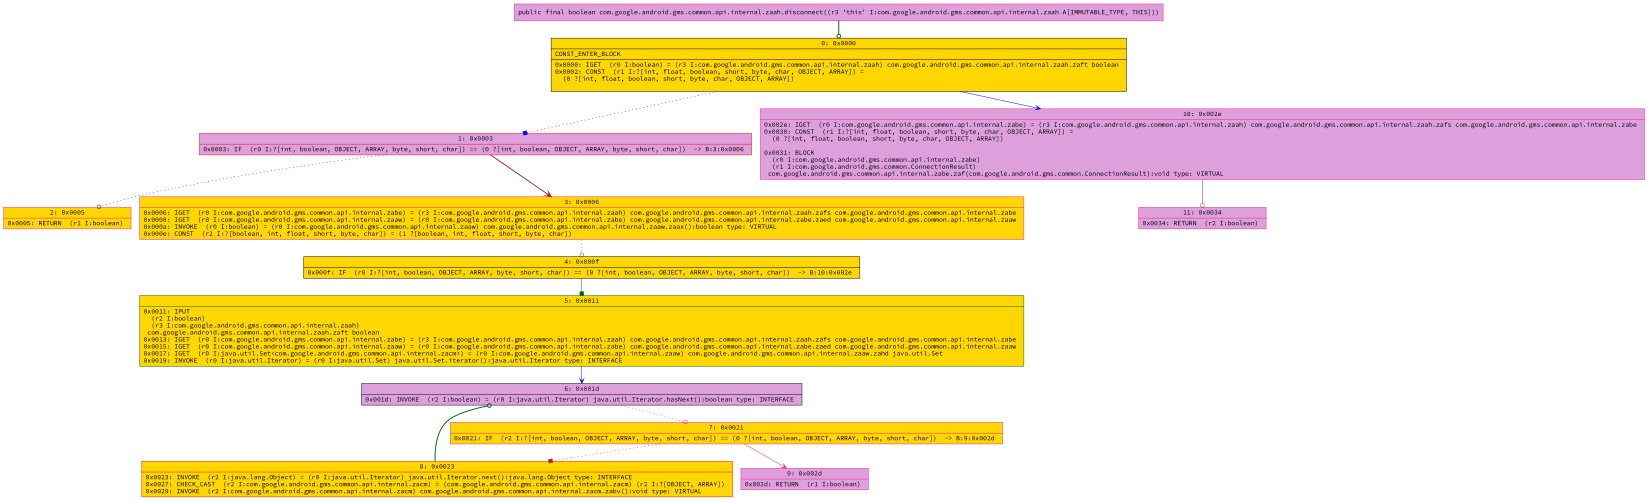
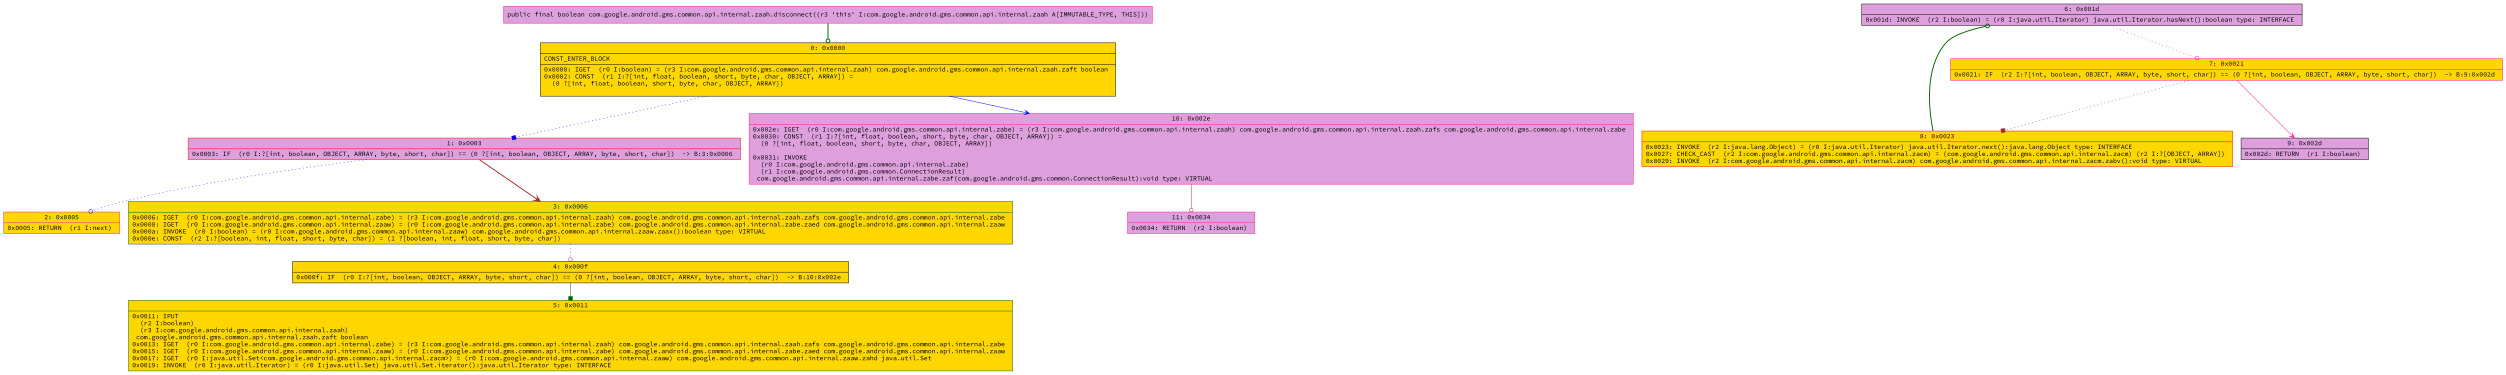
  digraph {
    fontname="Source Code Pro"
    node [color=deeppink fillcolor=gold fontname="Source Code Pro" shape=record style=filled]
    edge [arrowhead=odot color=blue fontname="Source Code Pro" style=dotted]
    n1 [color=black label="{0\:\ 0x0000|CONST_ENTER_BLOCK\l|0x0000: IGET  (r0 I:boolean) = (r3 I:com.google.android.gms.common.api.internal.zaah) com.google.android.gms.common.api.internal.zaah.zaft boolean \l0x0002: CONST  (r1 I:?[int, float, boolean, short, byte, char, OBJECT, ARRAY]) = \l  (0 ?[int, float, boolean, short, byte, char, OBJECT, ARRAY])\l \l}"]
    n2 [color=red fillcolor=plum label="{1\:\ 0x0003|0x0003: IF  (r0 I:?[int, boolean, OBJECT, ARRAY, byte, short, char]) == (0 ?[int, boolean, OBJECT, ARRAY, byte, short, char])  \-\> B:3:0x0006 \l}"]
-   n3 [fillcolor=plum label="{10\:\ 0x002e|0x002e: IGET  (r0 I:com.google.android.gms.common.api.internal.zabe) = (r3 I:com.google.android.gms.common.api.internal.zaah) com.google.android.gms.common.api.internal.zaah.zafs com.google.android.gms.common.api.internal.zabe \l0x0030: CONST  (r1 I:?[int, float, boolean, short, byte, char, OBJECT, ARRAY]) = \l  (0 ?[int, float, boolean, short, byte, char, OBJECT, ARRAY])\l \l0x0031: BLOCK  \l  (r0 I:com.google.android.gms.common.api.internal.zabe)\l  (r1 I:com.google.android.gms.common.ConnectionResult)\l com.google.android.gms.common.api.internal.zabe.zaf(com.google.android.gms.common.ConnectionResult):void type: VIRTUAL \l}"]
-   n4 [label="{2\:\ 0x0005|0x0005: RETURN  (r1 I:boolean) \l}"]
-   n5 [label="{3\:\ 0x0006|0x0006: IGET  (r0 I:com.google.android.gms.common.api.internal.zabe) = (r3 I:com.google.android.gms.common.api.internal.zaah) com.google.android.gms.common.api.internal.zaah.zafs com.google.android.gms.common.api.internal.zabe \l0x0008: IGET  (r0 I:com.google.android.gms.common.api.internal.zaaw) = (r0 I:com.google.android.gms.common.api.internal.zabe) com.google.android.gms.common.api.internal.zabe.zaed com.google.android.gms.common.api.internal.zaaw \l0x000a: INVOKE  (r0 I:boolean) = (r0 I:com.google.android.gms.common.api.internal.zaaw) com.google.android.gms.common.api.internal.zaaw.zaax():boolean type: VIRTUAL \l0x000e: CONST  (r2 I:?[boolean, int, float, short, byte, char]) = (1 ?[boolean, int, float, short, byte, char]) \l}"]
+   n3 [fillcolor=plum label="{10\:\ 0x002e|0x002e: IGET  (r0 I:com.google.android.gms.common.api.internal.zabe) = (r3 I:com.google.android.gms.common.api.internal.zaah) com.google.android.gms.common.api.internal.zaah.zafs com.google.android.gms.common.api.internal.zabe \l0x0030: CONST  (r1 I:?[int, float, boolean, short, byte, char, OBJECT, ARRAY]) = \l  (0 ?[int, float, boolean, short, byte, char, OBJECT, ARRAY])\l \l0x0031: INVOKE  \l  (r0 I:com.google.android.gms.common.api.internal.zabe)\l  (r1 I:com.google.android.gms.common.ConnectionResult)\l com.google.android.gms.common.api.internal.zabe.zaf(com.google.android.gms.common.ConnectionResult):void type: VIRTUAL \l}"]
+   n4 [label="{2\:\ 0x0005|0x0005: RETURN  (r1 I:next) \l}"]
+   n5 [color=darkgreen label="{3\:\ 0x0006|0x0006: IGET  (r0 I:com.google.android.gms.common.api.internal.zabe) = (r3 I:com.google.android.gms.common.api.internal.zaah) com.google.android.gms.common.api.internal.zaah.zafs com.google.android.gms.common.api.internal.zabe \l0x0008: IGET  (r0 I:com.google.android.gms.common.api.internal.zaaw) = (r0 I:com.google.android.gms.common.api.internal.zabe) com.google.android.gms.common.api.internal.zabe.zaed com.google.android.gms.common.api.internal.zaaw \l0x000a: INVOKE  (r0 I:boolean) = (r0 I:com.google.android.gms.common.api.internal.zaaw) com.google.android.gms.common.api.internal.zaaw.zaax():boolean type: VIRTUAL \l0x000e: CONST  (r2 I:?[boolean, int, float, short, byte, char]) = (1 ?[boolean, int, float, short, byte, char]) \l}"]
    n6 [color=black label="{4\:\ 0x000f|0x000f: IF  (r0 I:?[int, boolean, OBJECT, ARRAY, byte, short, char]) == (0 ?[int, boolean, OBJECT, ARRAY, byte, short, char])  \-\> B:10:0x002e \l}"]
    n7 [color=darkgreen label="{5\:\ 0x0011|0x0011: IPUT  \l  (r2 I:boolean)\l  (r3 I:com.google.android.gms.common.api.internal.zaah)\l com.google.android.gms.common.api.internal.zaah.zaft boolean \l0x0013: IGET  (r0 I:com.google.android.gms.common.api.internal.zabe) = (r3 I:com.google.android.gms.common.api.internal.zaah) com.google.android.gms.common.api.internal.zaah.zafs com.google.android.gms.common.api.internal.zabe \l0x0015: IGET  (r0 I:com.google.android.gms.common.api.internal.zaaw) = (r0 I:com.google.android.gms.common.api.internal.zabe) com.google.android.gms.common.api.internal.zabe.zaed com.google.android.gms.common.api.internal.zaaw \l0x0017: IGET  (r0 I:java.util.Set\<com.google.android.gms.common.api.internal.zacm\>) = (r0 I:com.google.android.gms.common.api.internal.zaaw) com.google.android.gms.common.api.internal.zaaw.zahd java.util.Set \l0x0019: INVOKE  (r0 I:java.util.Iterator) = (r0 I:java.util.Set) java.util.Set.iterator():java.util.Iterator type: INTERFACE \l}"]
    n8 [color=black fillcolor=plum label="{6\:\ 0x001d|0x001d: INVOKE  (r2 I:boolean) = (r0 I:java.util.Iterator) java.util.Iterator.hasNext():boolean type: INTERFACE \l}"]
    n9 [fillcolor=plum label="{11\:\ 0x0034|0x0034: RETURN  (r2 I:boolean) \l}"]
    n10 [label="{7\:\ 0x0021|0x0021: IF  (r2 I:?[int, boolean, OBJECT, ARRAY, byte, short, char]) == (0 ?[int, boolean, OBJECT, ARRAY, byte, short, char])  \-\> B:9:0x002d \l}"]
    n11 [color=red label="{8\:\ 0x0023|0x0023: INVOKE  (r2 I:java.lang.Object) = (r0 I:java.util.Iterator) java.util.Iterator.next():java.lang.Object type: INTERFACE \l0x0027: CHECK_CAST  (r2 I:com.google.android.gms.common.api.internal.zacm) = (com.google.android.gms.common.api.internal.zacm) (r2 I:?[OBJECT, ARRAY]) \l0x0029: INVOKE  (r2 I:com.google.android.gms.common.api.internal.zacm) com.google.android.gms.common.api.internal.zacm.zabv():void type: VIRTUAL \l}"]
-   n12 [fillcolor=plum label="{9\:\ 0x002d|0x002d: RETURN  (r1 I:boolean) \l}"]
+   n12 [color=black fillcolor=plum label="{9\:\ 0x002d|0x002d: RETURN  (r1 I:boolean) \l}"]
    n13 [fillcolor=plum label="{public final boolean com.google.android.gms.common.api.internal.zaah.disconnect((r3 'this' I:com.google.android.gms.common.api.internal.zaah A[IMMUTABLE_TYPE, THIS])) }"]
    n1 -> n2 [arrowhead=box]
    n1 -> n3 [arrowhead=vee style=solid]
    n2 -> n4
    n2 -> n5 [arrowhead=vee color=brown style=bold]
    n3 -> n9 [color=brown style=solid]
    n5 -> n6 [color=brown]
    n6 -> n7 [arrowhead=box color=darkgreen style=solid]
-   n7 -> n8 [arrowhead=vee style=solid]
    n8 -> n10 [color=deeppink]
    n10 -> n11 [arrowhead=box color=brown]
    n10 -> n12 [arrowhead=vee color=deeppink style=solid]
    n11 -> n8 [color=darkgreen style=bold]
    n13 -> n1 [color=darkgreen style=bold]
  }
